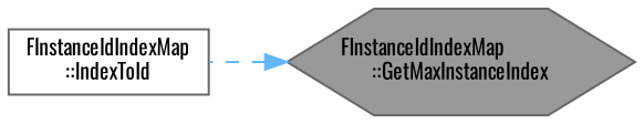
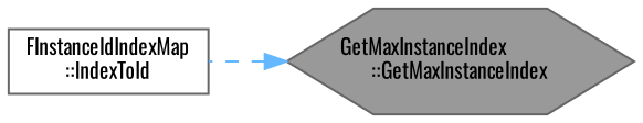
  digraph {
    rankdir=RL
    fontname=Oswald
    node [fontname=Oswald fontsize=10 style=filled]
-   n1 [color=gray40 fillcolor=grey60 fontcolor=black height=0.2 label="FInstanceIdIndexMap\l::GetMaxInstanceIndex" shape=hexagon width=0.4]
+   n1 [color=gray40 fillcolor=grey60 fontcolor=black height=0.2 label="GetMaxInstanceIndex\l::GetMaxInstanceIndex" shape=hexagon width=0.4]
    n2 [color=grey40 fillcolor=white height=0.2 label="FInstanceIdIndexMap\l::IndexToId" shape=box width=0.4]
    n1 -> n2 [color=steelblue1 dir=back fontname=Oswald fontsize=10 labelfontname=Helvetica labelfontsize=10 style=dashed]
  }
